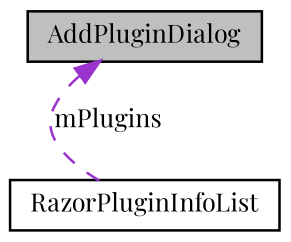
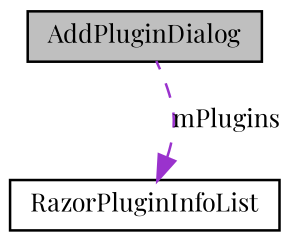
  digraph {
    fontname="Playfair Display"
    node [color=black fontname="Playfair Display" fontsize=10 shape=record style=filled]
    n1 [fillcolor=grey75 fontcolor=black height=0.2 label=AddPluginDialog width=0.4]
    n2 [fillcolor=white height=0.2 label=RazorPluginInfoList width=0.4]
-   n1 -> n2 [color=darkorchid3 dir=back fontname="Playfair Display" fontsize=10 label=mPlugins labelfontname=Helvetica labelfontsize=10 style=dashed]
+   n2 -> n1 [color=darkorchid3 dir=back fontname="Playfair Display" fontsize=10 label=mPlugins labelfontname=Helvetica labelfontsize=10 style=dashed]
  }
